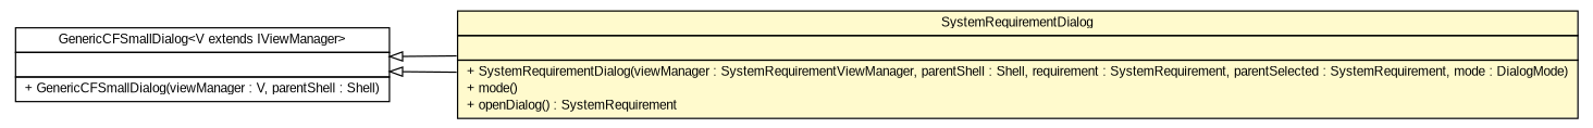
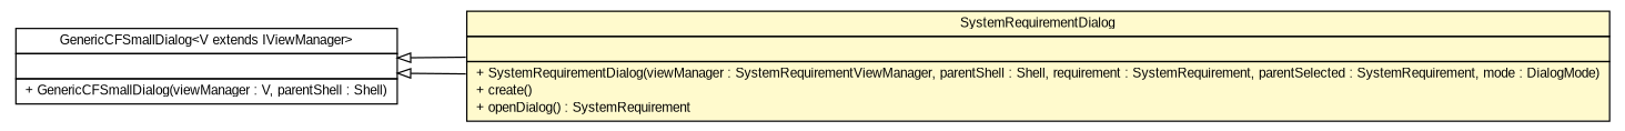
  digraph {
    nodesep=0.25
    ranksep=0.5
    rankdir=LR
    node [fontcolor=black fontname=arial fontsize=10.0 shape=plaintext]
    edge [arrowtail=empty dir=back fontname=arial fontsize=10 headport=p labelfontname=arial labelfontsize=10 tailport=p]
    n1 [label=<<table title="gov.sandia.cf.parts.dialogs.GenericCFSmallDialog" border="0" cellborder="1" cellspacing="0" cellpadding="2" port="p" href="../../dialogs/GenericCFSmallDialog.html"> 		<tr><td><table border="0" cellspacing="0" cellpadding="1"> <tr><td align="center" balign="center"> GenericCFSmallDialog&lt;V extends IViewManager&gt; </td></tr> 		</table></td></tr> 		<tr><td><table border="0" cellspacing="0" cellpadding="1"> <tr><td align="left" balign="left">  </td></tr> 		</table></td></tr> 		<tr><td><table border="0" cellspacing="0" cellpadding="1"> <tr><td align="left" balign="left"> + GenericCFSmallDialog(viewManager : V, parentShell : Shell) </td></tr> 		</table></td></tr> 		</table>>]
-   n2 [label=<<table title="gov.sandia.cf.parts.ui.requirement.SystemRequirementDialog" border="0" cellborder="1" cellspacing="0" cellpadding="2" port="p" bgcolor="lemonChiffon" href="./SystemRequirementDialog.html"> 		<tr><td><table border="0" cellspacing="0" cellpadding="1"> <tr><td align="center" balign="center"> SystemRequirementDialog </td></tr> 		</table></td></tr> 		<tr><td><table border="0" cellspacing="0" cellpadding="1"> <tr><td align="left" balign="left">  </td></tr> 		</table></td></tr> 		<tr><td><table border="0" cellspacing="0" cellpadding="1"> <tr><td align="left" balign="left"> + SystemRequirementDialog(viewManager : SystemRequirementViewManager, parentShell : Shell, requirement : SystemRequirement, parentSelected : SystemRequirement, mode : DialogMode) </td></tr> <tr><td align="left" balign="left"> + mode() </td></tr> <tr><td align="left" balign="left"> + openDialog() : SystemRequirement </td></tr> 		</table></td></tr> 		</table>>]
+   n2 [label=<<table title="gov.sandia.cf.parts.ui.requirement.SystemRequirementDialog" border="0" cellborder="1" cellspacing="0" cellpadding="2" port="p" bgcolor="lemonChiffon" href="./SystemRequirementDialog.html"> 		<tr><td><table border="0" cellspacing="0" cellpadding="1"> <tr><td align="center" balign="center"> SystemRequirementDialog </td></tr> 		</table></td></tr> 		<tr><td><table border="0" cellspacing="0" cellpadding="1"> <tr><td align="left" balign="left">  </td></tr> 		</table></td></tr> 		<tr><td><table border="0" cellspacing="0" cellpadding="1"> <tr><td align="left" balign="left"> + SystemRequirementDialog(viewManager : SystemRequirementViewManager, parentShell : Shell, requirement : SystemRequirement, parentSelected : SystemRequirement, mode : DialogMode) </td></tr> <tr><td align="left" balign="left"> + create() </td></tr> <tr><td align="left" balign="left"> + openDialog() : SystemRequirement </td></tr> 		</table></td></tr> 		</table>>]
    n1 -> n2
    n1 -> n2
  }
